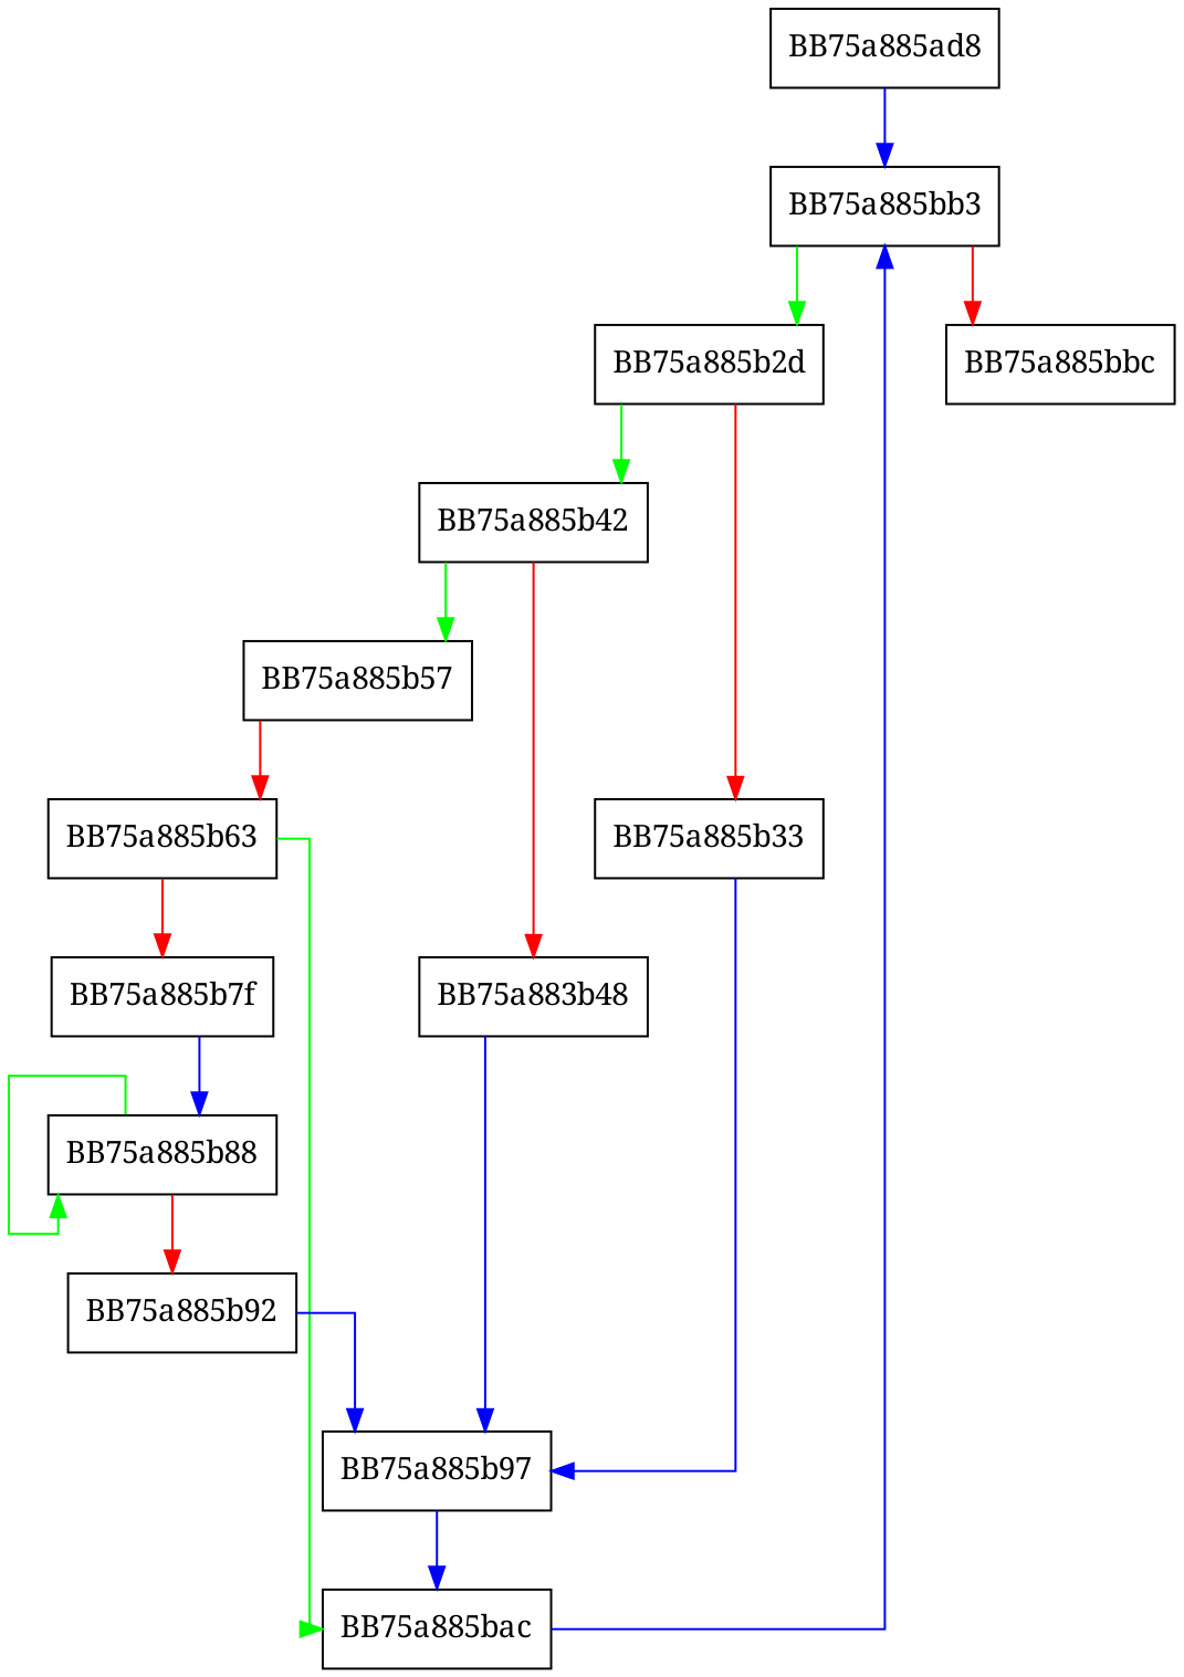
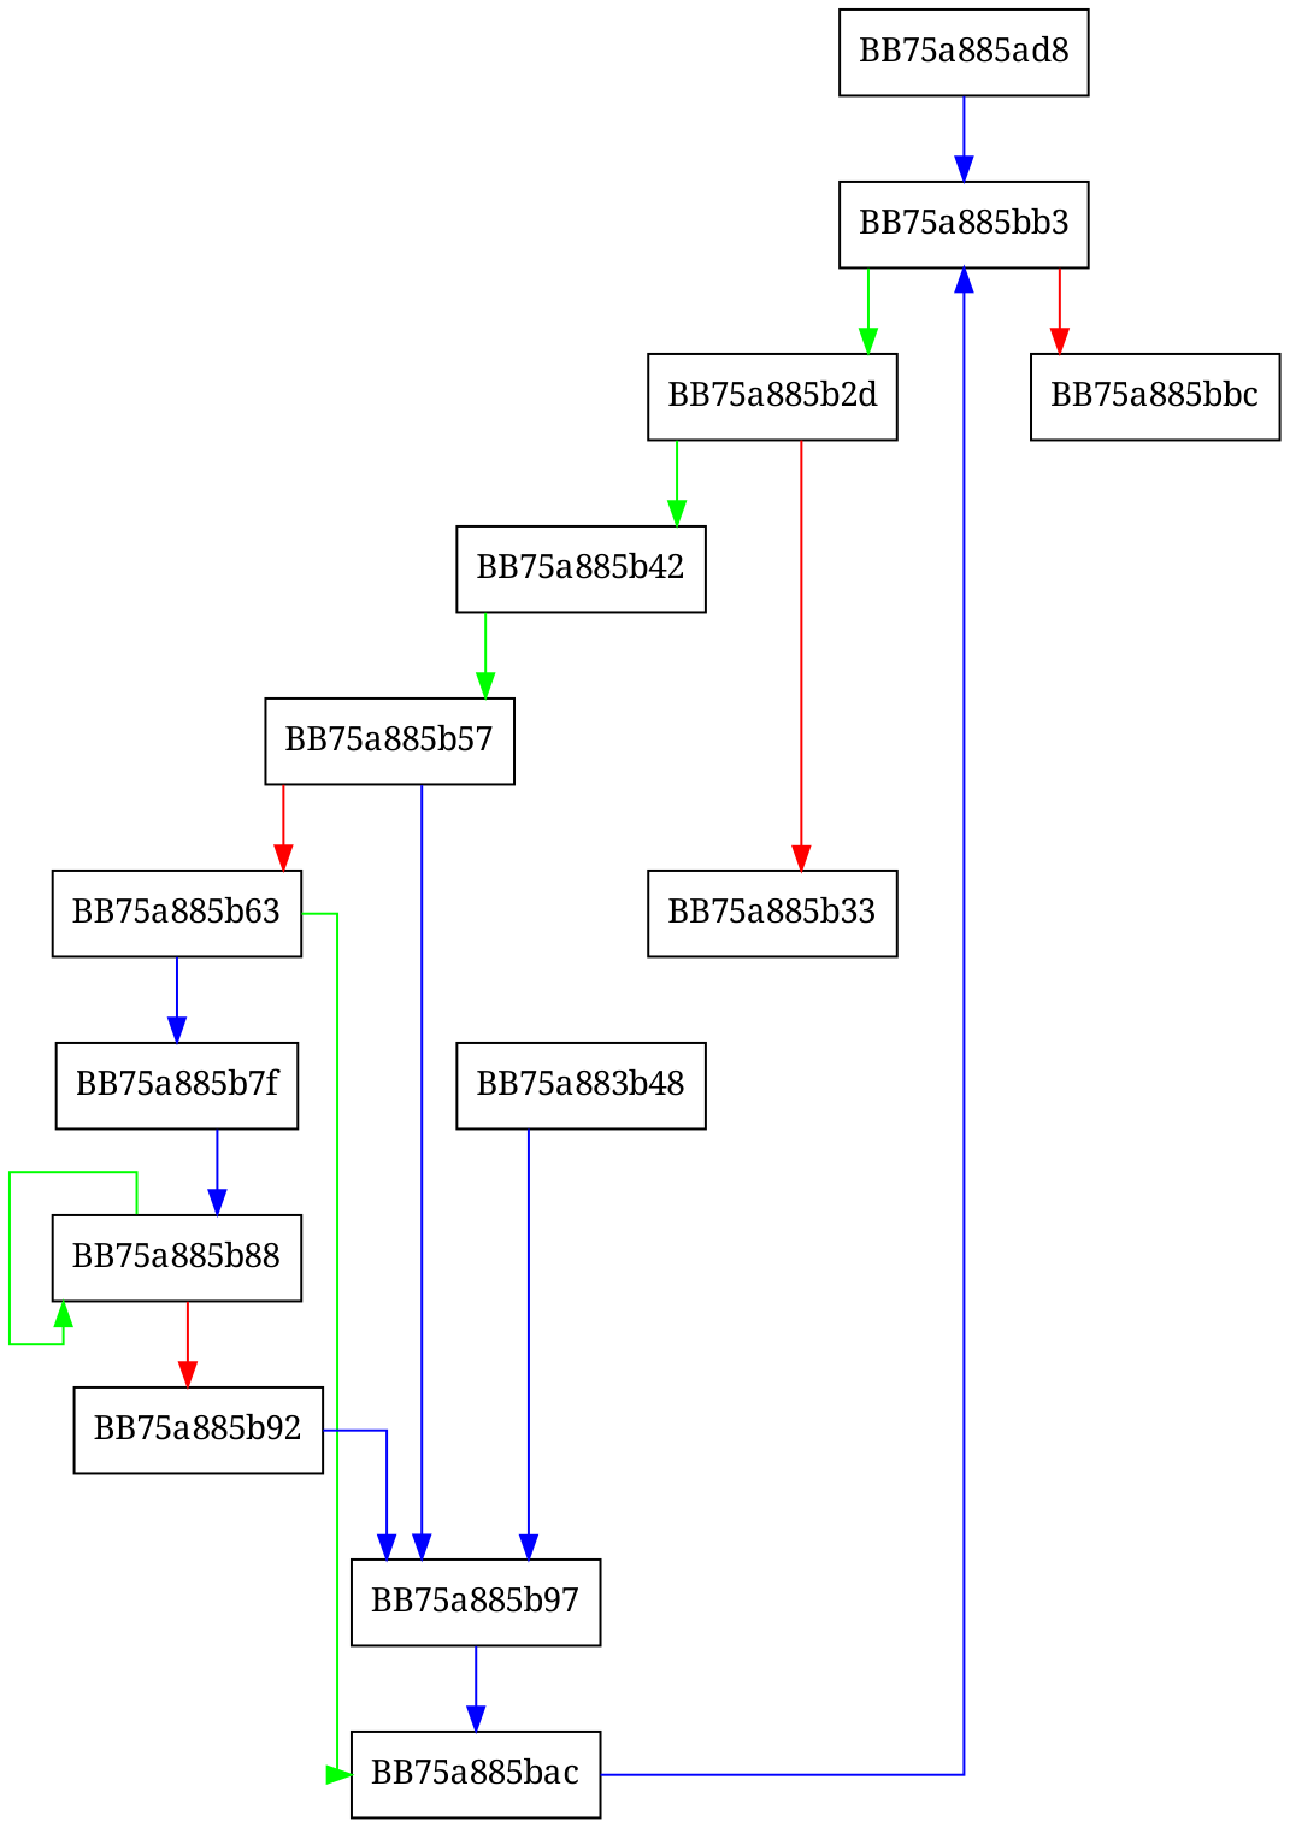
  digraph {
    fontname="Noto Serif"
    splines=ortho
    node [fontname="Noto Serif" shape=box]
    edge [color=blue fontname="Noto Serif"]
    BB75a885ad8
    BB75a885bb3
    BB75a885b2d
    BB75a885bbc
    BB75a885b42
    BB75a885b33
    BB75a885b57
    n8 [label=BB75a883b48]
    BB75a885b97
    BB75a885b63
    BB75a885bac
    BB75a885b7f
    BB75a885b88
    BB75a885b92
    BB75a885ad8 -> BB75a885bb3
    BB75a885bb3 -> BB75a885b2d [color=green]
    BB75a885bb3 -> BB75a885bbc [color=red]
    BB75a885b2d -> BB75a885b42 [color=green]
    BB75a885b2d -> BB75a885b33 [color=red]
    BB75a885b42 -> BB75a885b57 [color=green]
-   BB75a885b42 -> n8 [color=red]
-   BB75a885b33 -> BB75a885b97
+   BB75a885b57 -> BB75a885b97
    BB75a885b57 -> BB75a885b63 [color=red]
    n8 -> BB75a885b97
    BB75a885b97 -> BB75a885bac
    BB75a885b63 -> BB75a885bac [color=green]
-   BB75a885b63 -> BB75a885b7f [color=red]
+   BB75a885b63 -> BB75a885b7f
    BB75a885bac -> BB75a885bb3
    BB75a885b7f -> BB75a885b88
    BB75a885b88 -> BB75a885b88 [color=green]
    BB75a885b88 -> BB75a885b92 [color=red]
    BB75a885b92 -> BB75a885b97
  }
